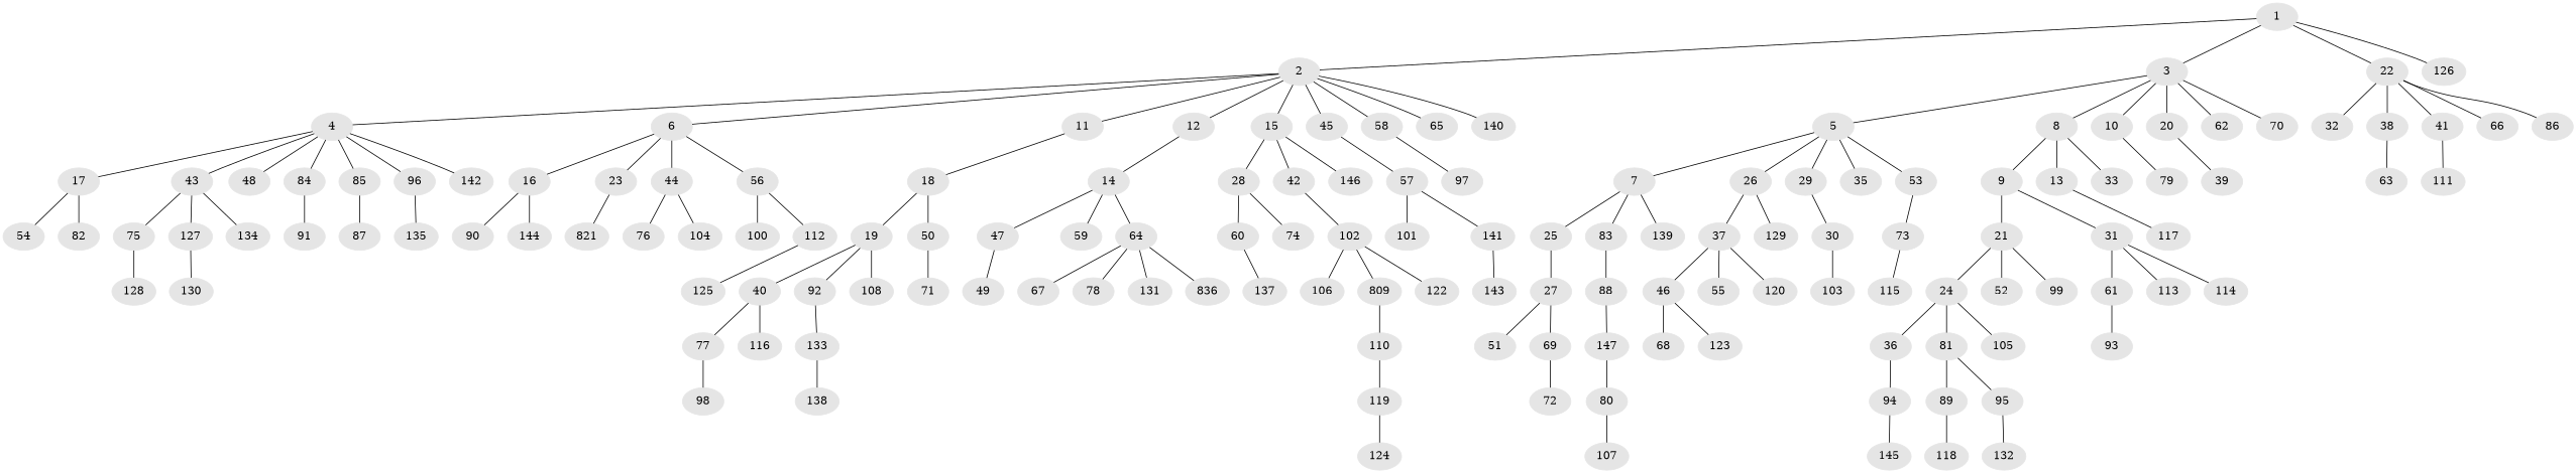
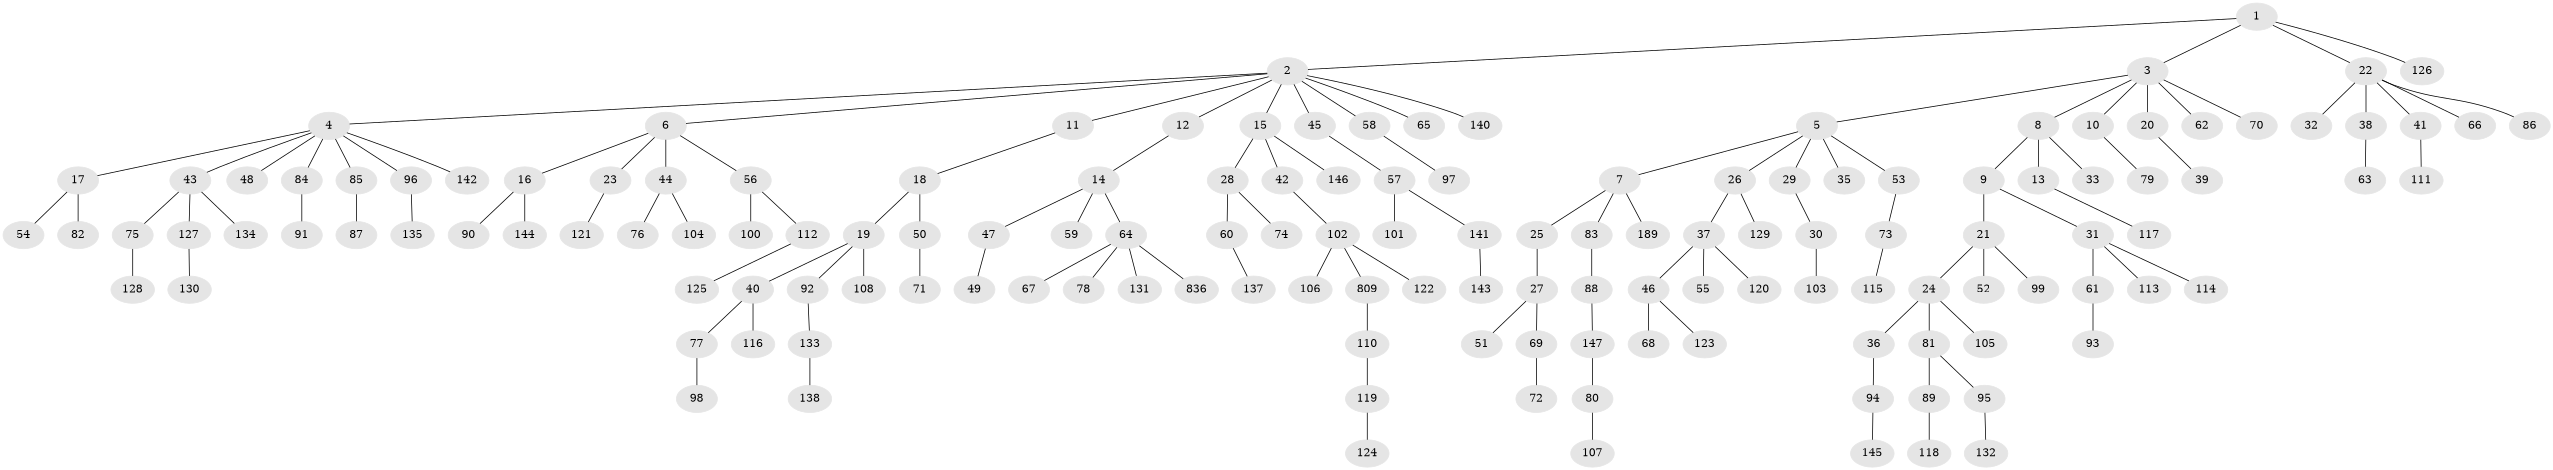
  graph {
    node [color=gray90 style=filled]
    1
    2
    3
    22
    126
    4
    6
    11
    12
    15
    45
    58
    65
    140
    5
    8
    10
    20
    62
    70
    32
    38
    41
    66
    86
    17
    43
    48
    84
    85
    96
    142
    16
    23
    44
    56
    18
    14
    28
    42
    146
    57
    97
    7
    26
    29
    35
    53
    9
    13
    33
    79
    39
    54
    82
    75
    127
    134
    91
    87
    135
    25
    83
-   139
+   139 [label=189]
    37
    129
    30
    73
    90
    144
-   121 [label=821]
+   121
    76
    104
    100
    112
    27
    88
    21
    31
    117
    24
    52
    99
    61
    113
    114
    19
    50
    47
    59
    64
    49
    67
    78
    131
    n96 [label=836]
    60
    74
    102
    40
    92
    108
    71
    77
    116
    133
    36
    81
    105
    63
    111
    94
    89
    95
    51
    69
    46
    55
    120
    72
    137
    103
    93
    145
    68
    123
    98
    106
    n129 [label=809]
    122
    128
    130
    101
    141
    115
    125
    143
    80
    107
    118
    132
    147
    138
    110
    119
    124
    1 -- 2
    1 -- 3
    1 -- 22
    1 -- 126
    2 -- 4
    2 -- 6
    2 -- 11
    2 -- 12
    2 -- 15
    2 -- 45
    2 -- 58
    2 -- 65
    2 -- 140
    3 -- 5
    3 -- 8
    3 -- 10
    3 -- 20
    3 -- 62
    3 -- 70
    22 -- 32
    22 -- 38
    22 -- 41
    22 -- 66
    22 -- 86
    4 -- 17
    4 -- 43
    4 -- 48
    4 -- 84
    4 -- 85
    4 -- 96
    4 -- 142
    6 -- 16
    6 -- 23
    6 -- 44
    6 -- 56
    11 -- 18
    12 -- 14
    15 -- 28
    15 -- 42
    15 -- 146
    45 -- 57
    58 -- 97
    5 -- 7
    5 -- 26
    5 -- 29
    5 -- 35
    5 -- 53
    8 -- 9
    8 -- 13
    8 -- 33
    10 -- 79
    20 -- 39
    38 -- 63
    41 -- 111
    17 -- 54
    17 -- 82
    43 -- 75
    43 -- 127
    43 -- 134
    84 -- 91
    85 -- 87
    96 -- 135
    16 -- 90
    16 -- 144
    23 -- 121
    44 -- 76
    44 -- 104
    56 -- 100
    56 -- 112
    18 -- 19
    18 -- 50
    14 -- 47
    14 -- 59
    14 -- 64
    28 -- 60
    28 -- 74
    42 -- 102
    57 -- 101
    57 -- 141
    7 -- 25
    7 -- 83
    7 -- 139
    26 -- 37
    26 -- 129
    29 -- 30
    53 -- 73
    9 -- 21
    9 -- 31
    13 -- 117
    75 -- 128
    127 -- 130
    25 -- 27
    83 -- 88
    37 -- 46
    37 -- 55
    37 -- 120
    30 -- 103
    73 -- 115
    112 -- 125
    27 -- 51
    27 -- 69
    88 -- 147
    21 -- 24
    21 -- 52
    21 -- 99
    31 -- 61
    31 -- 113
    31 -- 114
    24 -- 36
    24 -- 81
    24 -- 105
    61 -- 93
    19 -- 40
    19 -- 92
    19 -- 108
    50 -- 71
    47 -- 49
    64 -- 67
    64 -- 78
    64 -- 131
    64 -- n96
    60 -- 137
    102 -- 106
    102 -- n129
    102 -- 122
    40 -- 77
    40 -- 116
    92 -- 133
    77 -- 98
    133 -- 138
    36 -- 94
    81 -- 89
    81 -- 95
    94 -- 145
    89 -- 118
    95 -- 132
    69 -- 72
    46 -- 68
    46 -- 123
    n129 -- 110
    141 -- 143
    80 -- 107
    147 -- 80
    110 -- 119
    119 -- 124
  }
